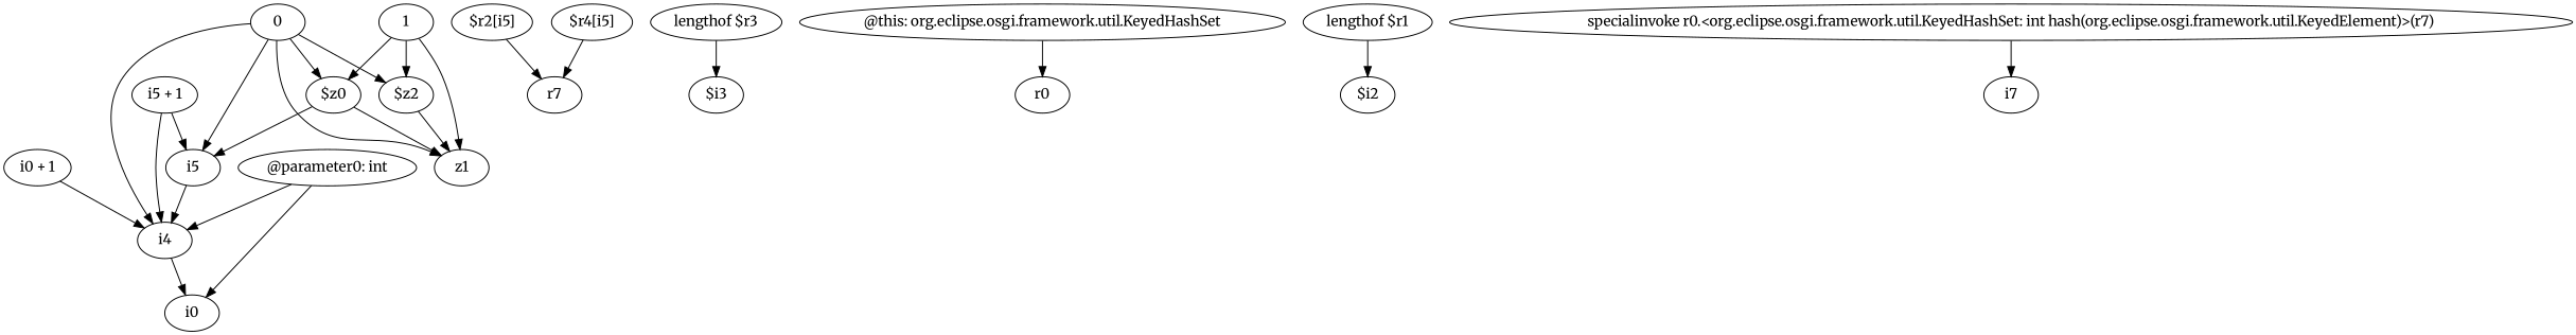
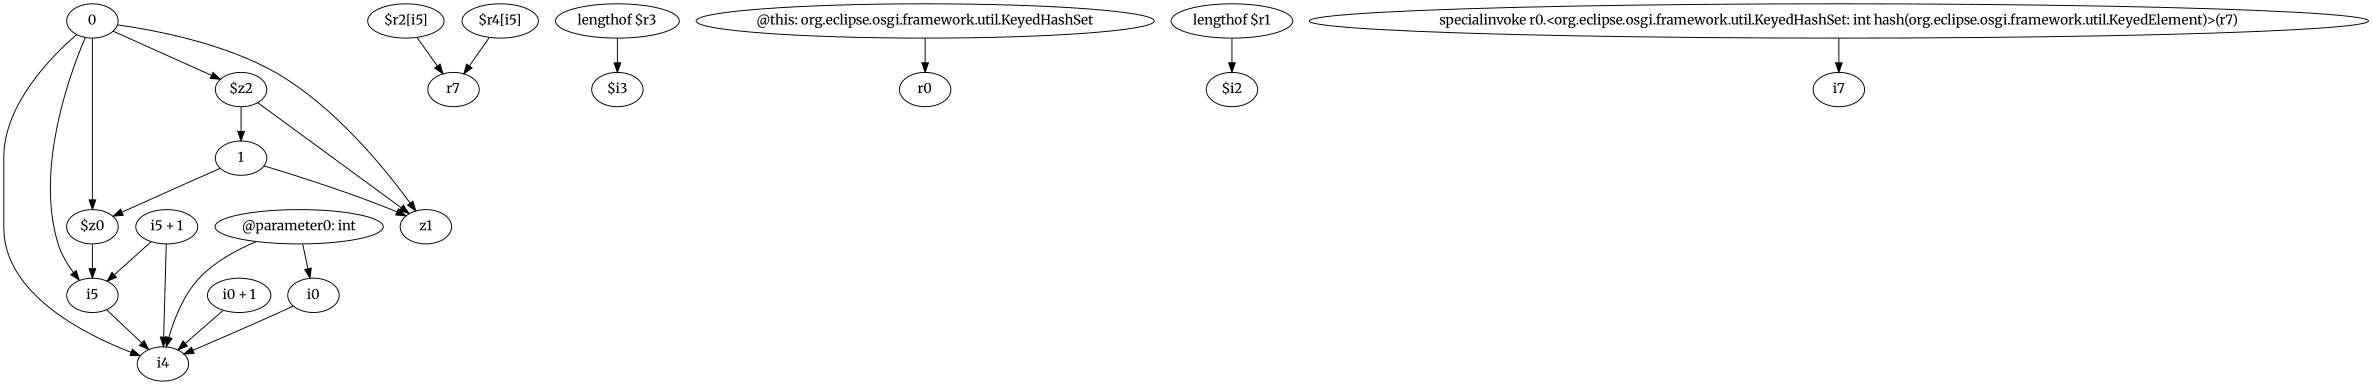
  digraph {
    fontname=Merriweather
    node [fontname=Merriweather]
    edge [fontname=Merriweather]
    n1 [label=0]
    n2 [label=i5]
    n3 [label=i4]
    n4 [label="$z2"]
    n5 [label=z1]
    n6 [label="$z0"]
    n7 [label="$r2[i5]"]
    n8 [label=r7]
    n9 [label="@parameter0: int"]
    n10 [label=i0]
    n11 [label="lengthof $r3"]
    n12 [label="$i3"]
    n13 [label="$r4[i5]"]
    n14 [label="@this: org.eclipse.osgi.framework.util.KeyedHashSet"]
    n15 [label=r0]
    n16 [label="lengthof $r1"]
    n17 [label="$i2"]
    n18 [label=1]
    n19 [label="i0 + 1"]
    n20 [label="i5 + 1"]
    n21 [label="specialinvoke r0.<org.eclipse.osgi.framework.util.KeyedHashSet: int hash(org.eclipse.osgi.framework.util.KeyedElement)>(r7)"]
    n22 [label=i7]
    n1 -> n2
    n1 -> n3
    n1 -> n4
    n1 -> n5
    n1 -> n6
    n2 -> n3
    n4 -> n5
    n6 -> n2
-   n6 -> n5
    n7 -> n8
    n9 -> n3
    n9 -> n10
-   n3 -> n10
+   n10 -> n3
    n11 -> n12
    n13 -> n8
    n14 -> n15
    n16 -> n17
-   n18 -> n4
+   n4 -> n18
    n18 -> n5
    n18 -> n6
    n19 -> n3
    n20 -> n2
    n20 -> n3
    n21 -> n22
  }
